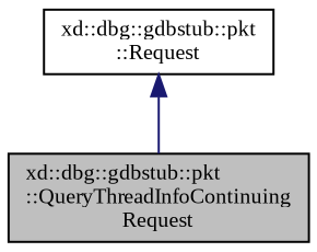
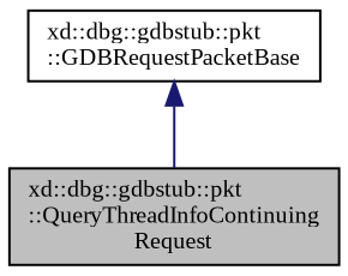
  digraph {
    fontname="Liberation Serif"
    node [color=black fontname="Liberation Serif" fontsize=10 shape=record style=filled]
    n1 [fillcolor=grey75 fontcolor=black height=0.2 label="xd::dbg::gdbstub::pkt\l::QueryThreadInfoContinuing\lRequest" width=0.4]
-   n2 [fillcolor=white height=0.2 label="xd::dbg::gdbstub::pkt\l::Request" width=0.4]
+   n2 [fillcolor=white height=0.2 label="xd::dbg::gdbstub::pkt\l::GDBRequestPacketBase" width=0.4]
    n2 -> n1 [color=midnightblue dir=back fontname="Liberation Serif" fontsize=10 labelfontname=Helvetica labelfontsize=10 style=solid]
  }
